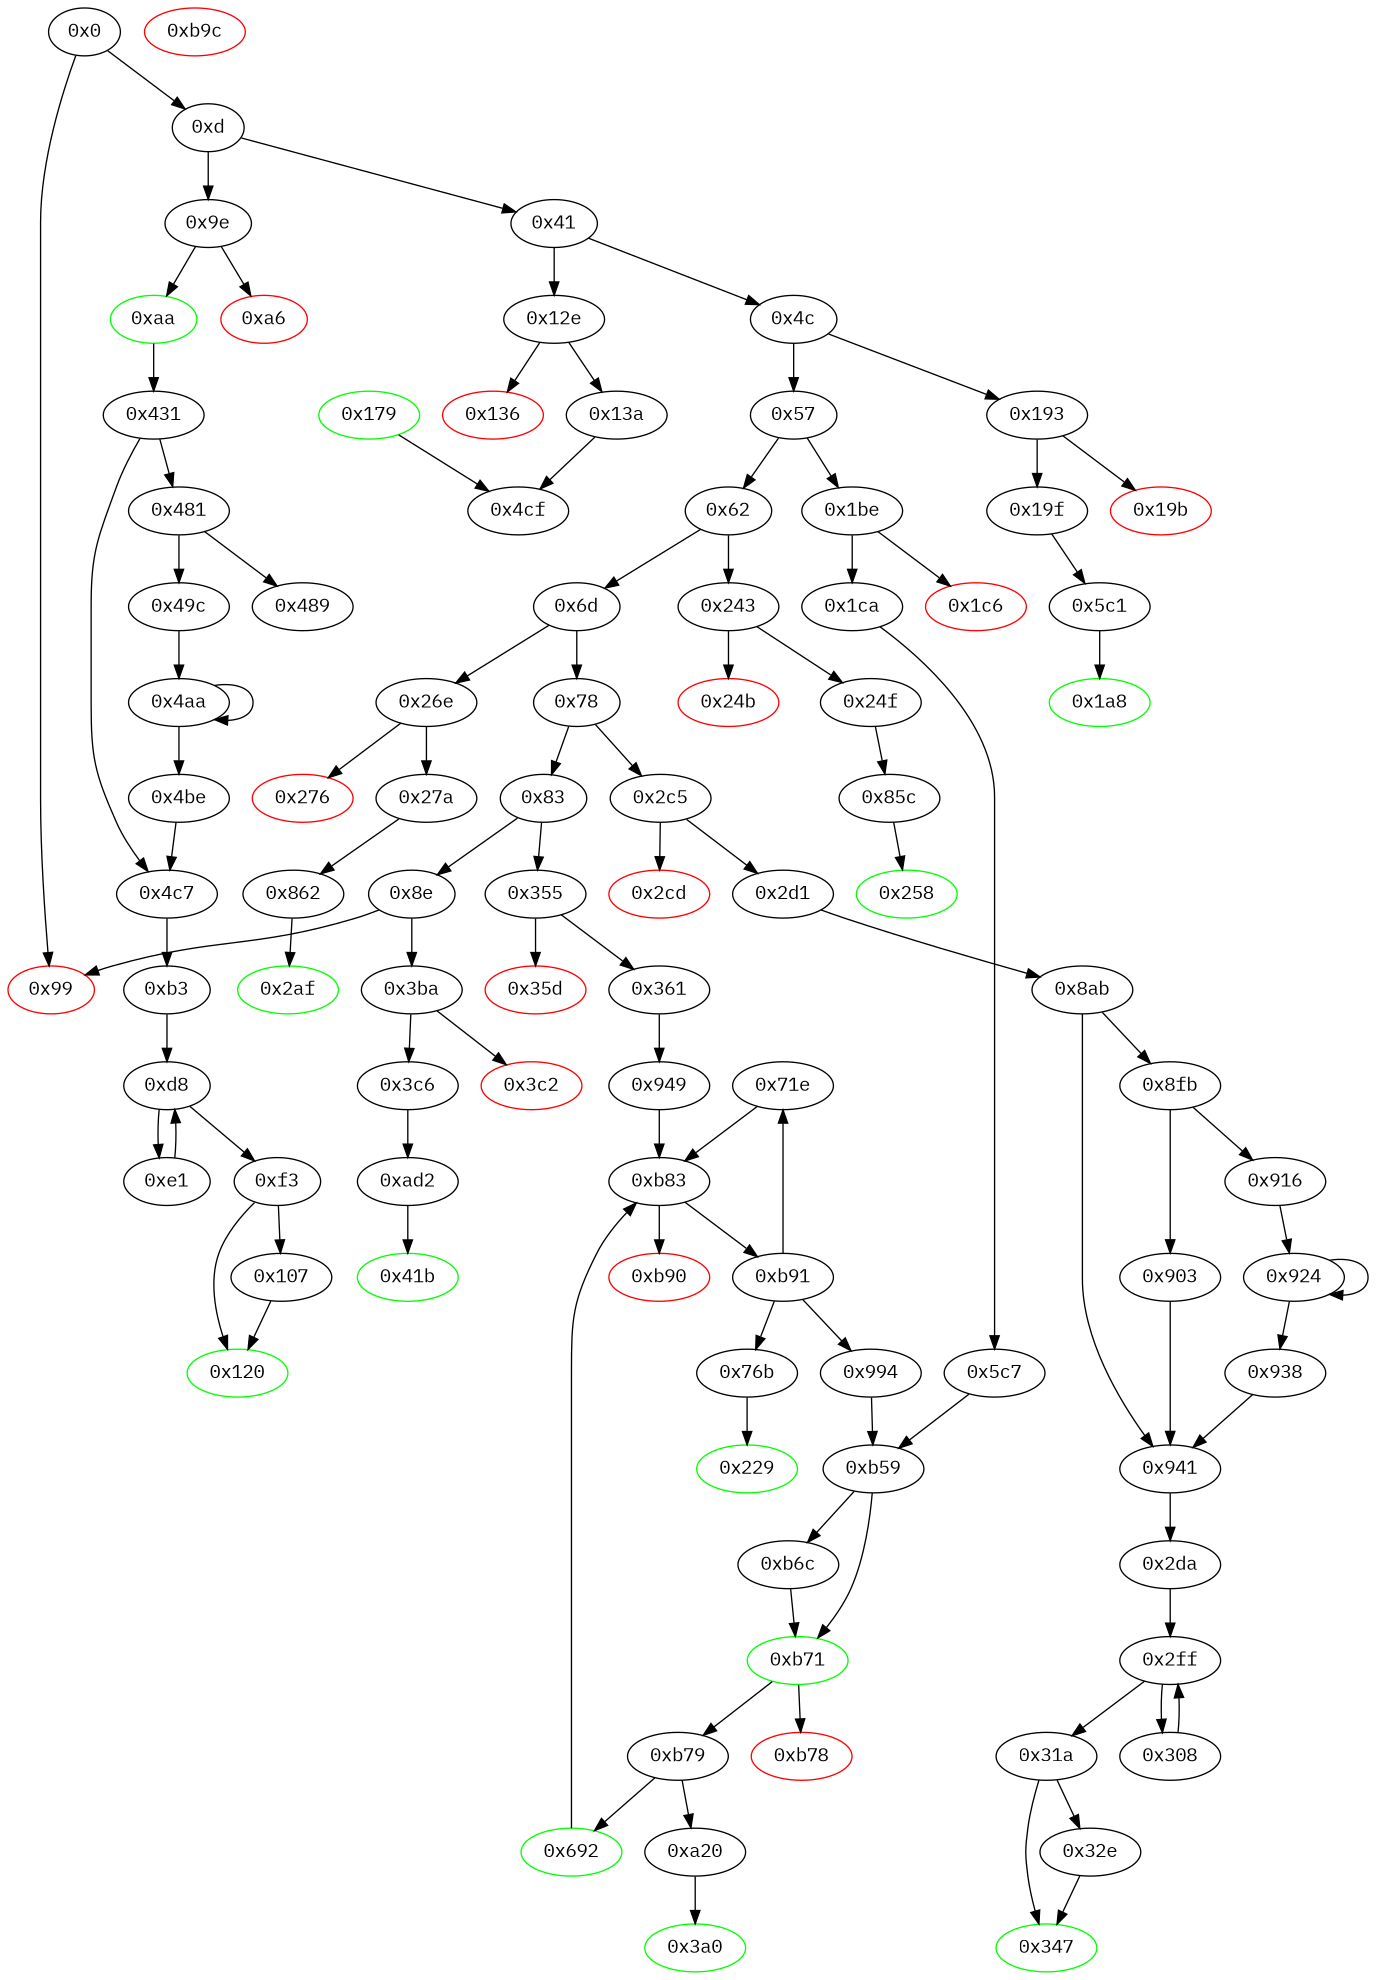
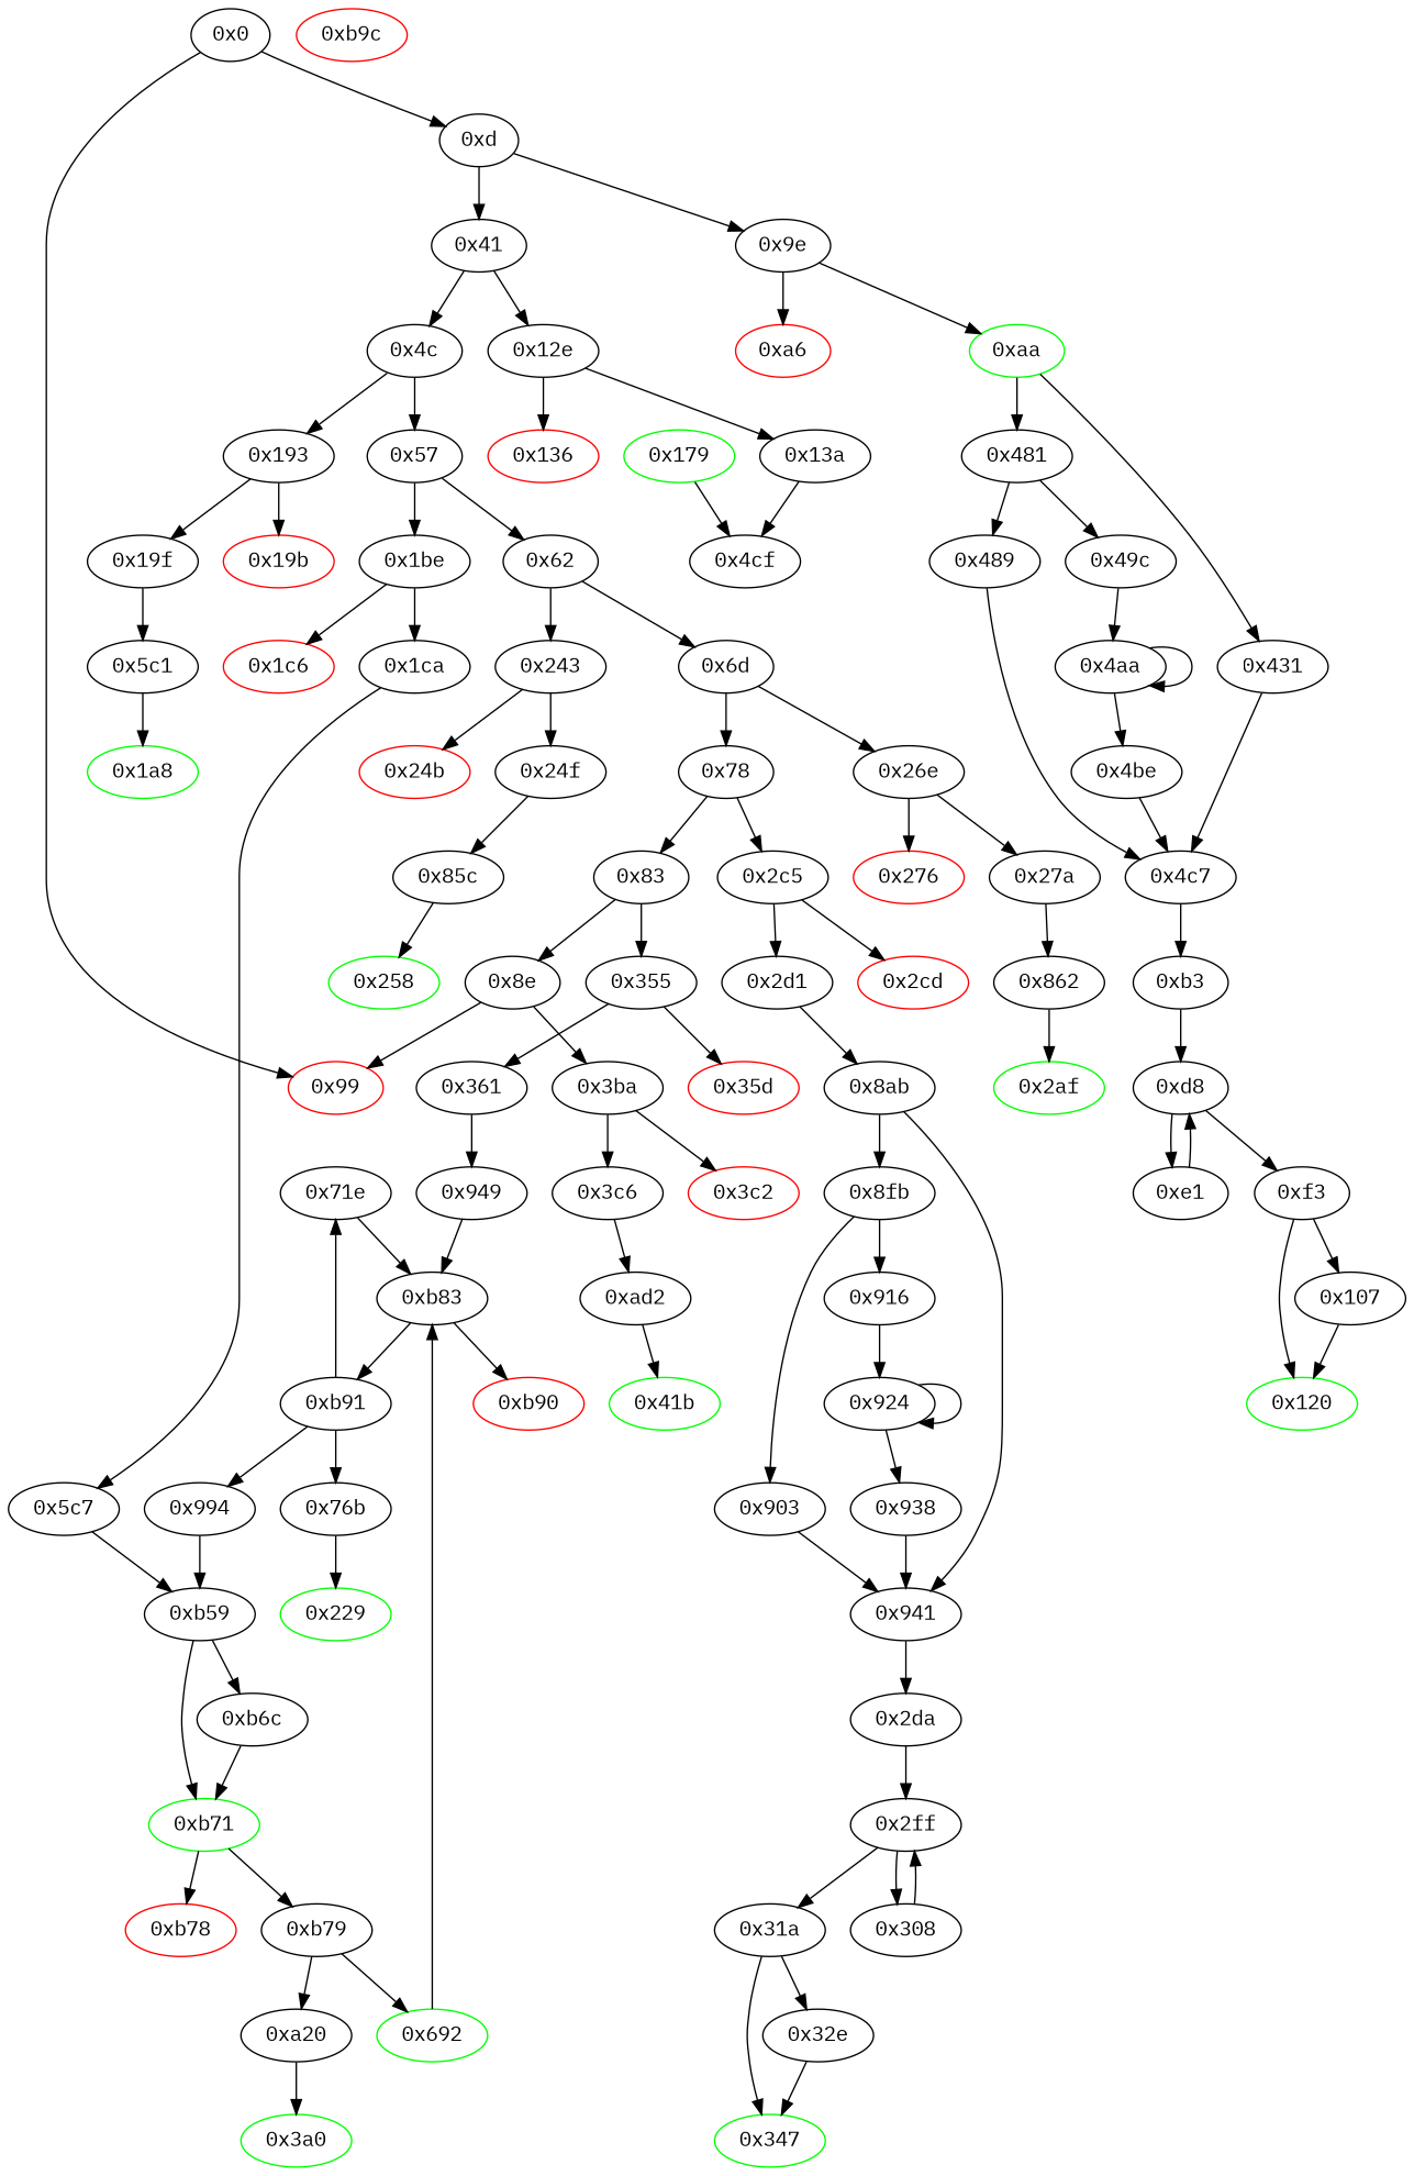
  digraph {
    fontname="IBM Plex Mono"
    node [fillcolor=white fontname="IBM Plex Mono" style=filled]
    edge [fontname="IBM Plex Mono"]
    "0x71e"
    "0xb83"
    "0xb90" [color=red]
    "0xb91"
    "0x1c6" [color=red]
    "0x347" [color=green]
    "0xa6" [color=red]
    "0x9e"
    "0xaa" [color=green]
    "0x431"
    "0x99" [color=red]
    "0x62"
    "0x243"
    "0x6d"
    "0x24f"
    "0x24b" [color=red]
    "0x78"
    "0x26e"
    "0xf3"
    "0x107"
    "0x120" [color=green]
    "0x2ff"
    "0x308"
    "0x31a"
    "0x32e"
    "0x35d" [color=red]
    "0x0"
    "0xd"
    "0x41"
    "0xd8"
    "0xe1"
    "0x489"
    "0x4c7"
    "0xb3"
    "0x1ca"
    "0x5c7"
    "0xb59"
    "0x49c"
    "0x4aa"
    "0x4be"
    "0x4c"
    "0x12e"
    "0x179" [color=green]
    "0x4cf"
    "0x1be"
    "0x85c"
    "0x2c5"
    "0x83"
    "0x276" [color=red]
    "0x27a"
    "0x193"
    "0x57"
    "0x19b" [color=red]
    "0x19f"
    "0x258" [color=green]
    "0x949"
    "0x13a"
    "0xb79"
    "0xa20"
    "0x692" [color=green]
    "0x3a0" [color=green]
    "0x994"
    "0xb71" [color=green]
    "0xb6c"
    "0x1a8" [color=green]
    "0x941"
    "0x2da"
    "0x355"
    "0x361"
    "0x916"
    "0x924"
    "0x938"
    "0xb78" [color=red]
    "0x76b"
    "0x903"
    "0x8fb"
    "0x481"
    "0x5c1"
    "0x136" [color=red]
    "0xb9c" [color=red]
    "0x862"
    "0x2af" [color=green]
    "0x2d1"
    "0x2cd" [color=red]
    "0x8e"
    "0x3ba"
    "0x3c2" [color=red]
    "0x3c6"
    "0x8ab"
    "0x41b" [color=green]
    "0xad2"
    "0x229" [color=green]
    "0x71e" -> "0xb83"
    "0xb83" -> "0xb90"
    "0xb83" -> "0xb91"
    "0xb91" -> "0x71e"
    "0xb91" -> "0x994"
    "0xb91" -> "0x76b"
    "0x9e" -> "0xa6"
    "0x9e" -> "0xaa"
    "0xaa" -> "0x431"
    "0x431" -> "0x4c7"
-   "0x431" -> "0x481"
+   "0xaa" -> "0x481"
    "0x62" -> "0x243"
    "0x62" -> "0x6d"
    "0x243" -> "0x24f"
    "0x243" -> "0x24b"
    "0x6d" -> "0x78"
    "0x6d" -> "0x26e"
    "0x24f" -> "0x85c"
    "0x78" -> "0x2c5"
    "0x78" -> "0x83"
    "0x26e" -> "0x276"
    "0x26e" -> "0x27a"
    "0xf3" -> "0x107"
    "0xf3" -> "0x120"
    "0x107" -> "0x120"
    "0x2ff" -> "0x308"
    "0x2ff" -> "0x31a"
    "0x308" -> "0x2ff"
    "0x31a" -> "0x347"
    "0x31a" -> "0x32e"
    "0x32e" -> "0x347"
    "0x0" -> "0x99"
    "0x0" -> "0xd"
    "0xd" -> "0x9e"
    "0xd" -> "0x41"
    "0x41" -> "0x4c"
    "0x41" -> "0x12e"
    "0xd8" -> "0xf3"
    "0xd8" -> "0xe1"
    "0xe1" -> "0xd8"
+   "0x489" -> "0x4c7"
    "0x4c7" -> "0xb3"
    "0xb3" -> "0xd8"
    "0x1ca" -> "0x5c7"
    "0x5c7" -> "0xb59"
    "0xb59" -> "0xb71"
    "0xb59" -> "0xb6c"
    "0x49c" -> "0x4aa"
    "0x4aa" -> "0x4aa"
    "0x4aa" -> "0x4be"
    "0x4be" -> "0x4c7"
    "0x4c" -> "0x193"
    "0x4c" -> "0x57"
    "0x12e" -> "0x13a"
    "0x12e" -> "0x136"
    "0x179" -> "0x4cf"
    "0x1be" -> "0x1c6"
    "0x1be" -> "0x1ca"
    "0x85c" -> "0x258"
    "0x2c5" -> "0x2d1"
    "0x2c5" -> "0x2cd"
    "0x83" -> "0x355"
    "0x83" -> "0x8e"
    "0x27a" -> "0x862"
    "0x193" -> "0x19b"
    "0x193" -> "0x19f"
    "0x57" -> "0x62"
    "0x57" -> "0x1be"
    "0x19f" -> "0x5c1"
    "0x949" -> "0xb83"
    "0x13a" -> "0x4cf"
    "0xb79" -> "0xa20"
    "0xb79" -> "0x692"
    "0xa20" -> "0x3a0"
    "0x692" -> "0xb83"
    "0x994" -> "0xb59"
    "0xb71" -> "0xb79"
    "0xb71" -> "0xb78"
    "0xb6c" -> "0xb71"
    "0x941" -> "0x2da"
    "0x2da" -> "0x2ff"
    "0x355" -> "0x35d"
    "0x355" -> "0x361"
    "0x361" -> "0x949"
    "0x916" -> "0x924"
    "0x924" -> "0x924"
    "0x924" -> "0x938"
    "0x938" -> "0x941"
    "0x76b" -> "0x229"
    "0x903" -> "0x941"
    "0x8fb" -> "0x916"
    "0x8fb" -> "0x903"
    "0x481" -> "0x489"
    "0x481" -> "0x49c"
    "0x5c1" -> "0x1a8"
    "0x862" -> "0x2af"
    "0x2d1" -> "0x8ab"
    "0x8e" -> "0x99"
    "0x8e" -> "0x3ba"
    "0x3ba" -> "0x3c2"
    "0x3ba" -> "0x3c6"
    "0x3c6" -> "0xad2"
    "0x8ab" -> "0x941"
    "0x8ab" -> "0x8fb"
    "0xad2" -> "0x41b"
  }
